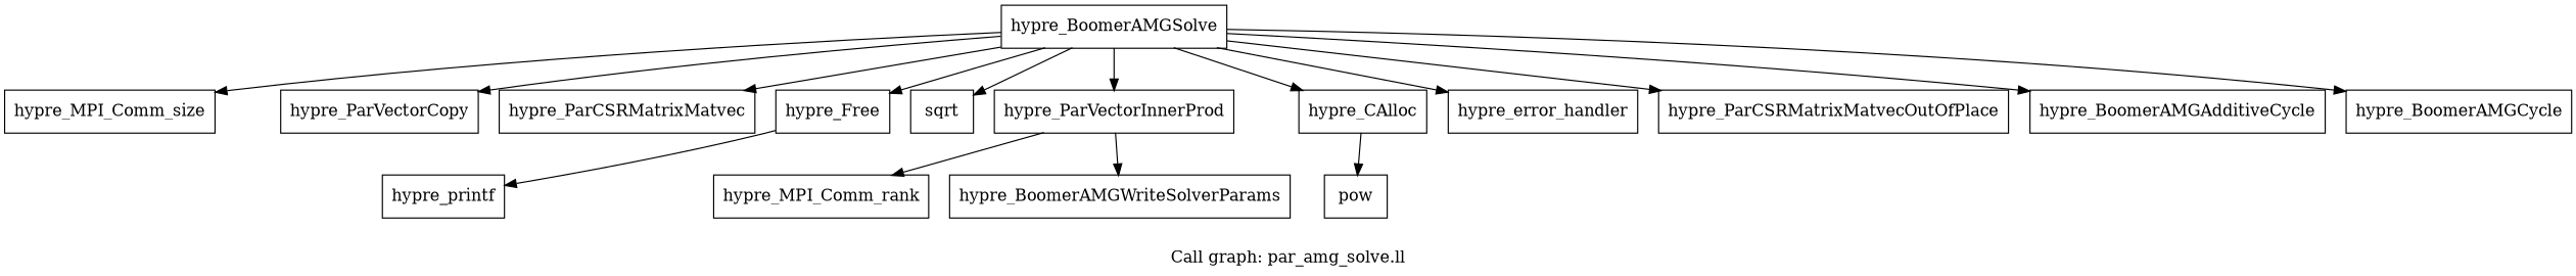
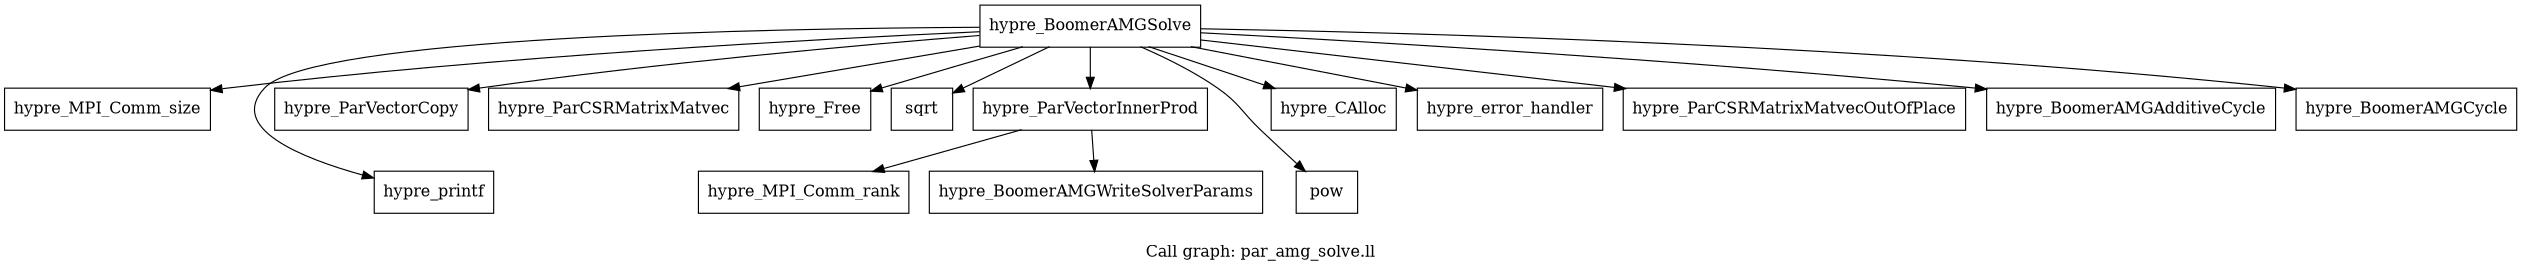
  digraph {
    label="Call graph: par_amg_solve.ll"
    node [shape=record]
    n1 [label="{hypre_BoomerAMGSolve}"]
    n2 [label="{hypre_MPI_Comm_size}"]
    n3 [label="{hypre_printf}"]
    n4 [label="{hypre_ParVectorCopy}"]
    n5 [label="{hypre_ParCSRMatrixMatvec}"]
    n6 [label="{hypre_ParVectorInnerProd}"]
    n7 [label="{sqrt}"]
    n8 [label="{hypre_Free}"]
    n9 [label="{hypre_CAlloc}"]
    n10 [label="{pow}"]
    n11 [label="{hypre_error_handler}"]
    n12 [label="{hypre_ParCSRMatrixMatvecOutOfPlace}"]
    n13 [label="{hypre_BoomerAMGAdditiveCycle}"]
    n14 [label="{hypre_BoomerAMGCycle}"]
    n15 [label="{hypre_MPI_Comm_rank}"]
    n16 [label="{hypre_BoomerAMGWriteSolverParams}"]
    n1 -> n2
-   n8 -> n3
+   n1 -> n3
    n1 -> n4
    n1 -> n5
    n1 -> n6
    n1 -> n7
    n1 -> n8
    n1 -> n9
-   n9 -> n10
+   n1 -> n10
    n1 -> n11
    n1 -> n12
    n1 -> n13
    n1 -> n14
    n6 -> n15
    n6 -> n16
  }
